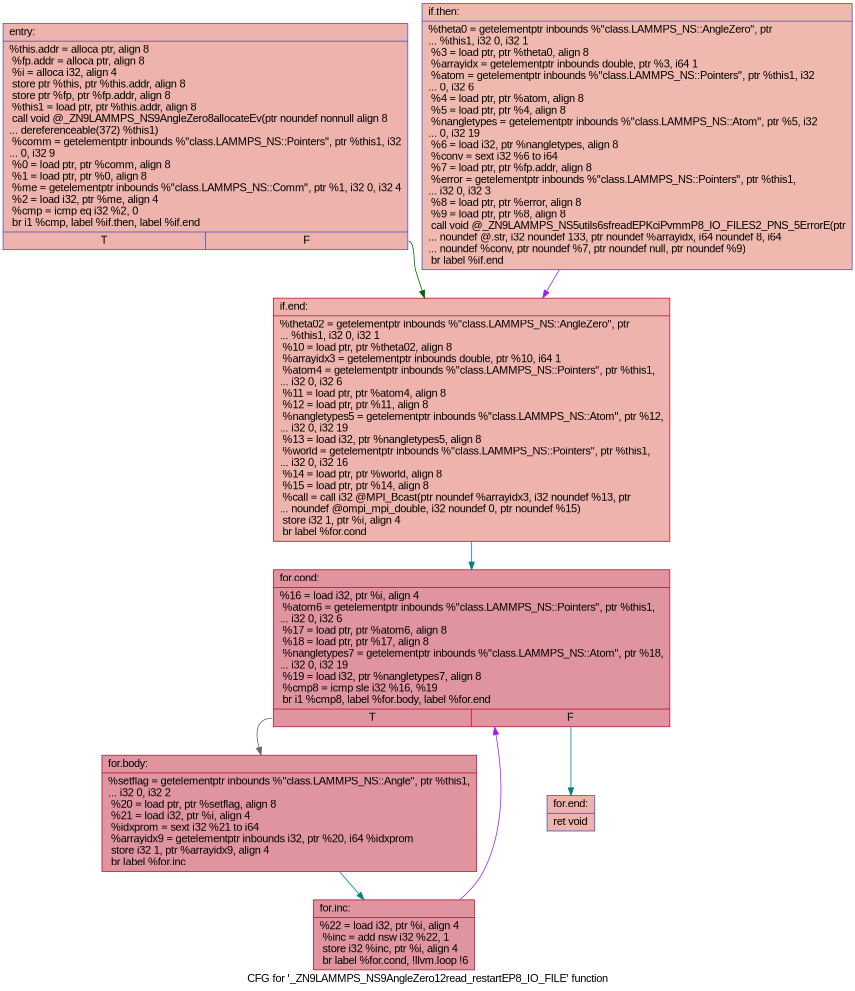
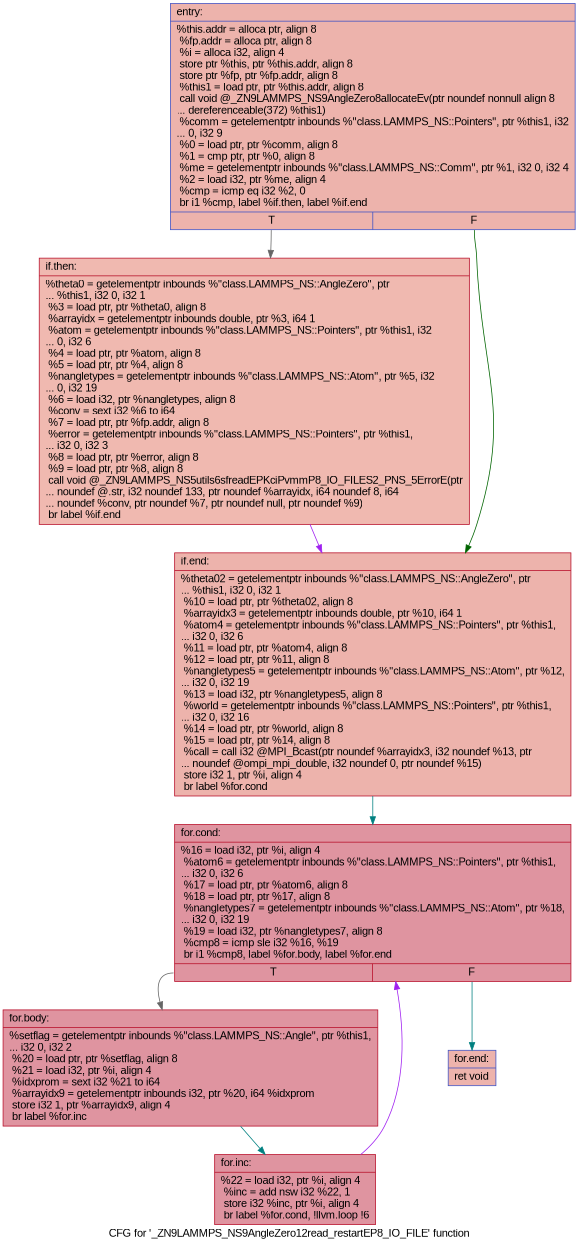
  digraph {
    fontname="Liberation Sans"
    label="CFG for '_ZN9LAMMPS_NS9AngleZero12read_restartEP8_IO_FILE' function"
    node [color="#b70d28ff" fillcolor="#d6524470" fontname="Liberation Sans" shape=record style=filled]
    edge [color=teal fontname="Liberation Sans"]
-   n1 [color="#3d50c3ff" label="{entry:\l|  %this.addr = alloca ptr, align 8\l  %fp.addr = alloca ptr, align 8\l  %i = alloca i32, align 4\l  store ptr %this, ptr %this.addr, align 8\l  store ptr %fp, ptr %fp.addr, align 8\l  %this1 = load ptr, ptr %this.addr, align 8\l  call void @_ZN9LAMMPS_NS9AngleZero8allocateEv(ptr noundef nonnull align 8\l... dereferenceable(372) %this1)\l  %comm = getelementptr inbounds %\"class.LAMMPS_NS::Pointers\", ptr %this1, i32\l... 0, i32 9\l  %0 = load ptr, ptr %comm, align 8\l  %1 = load ptr, ptr %0, align 8\l  %me = getelementptr inbounds %\"class.LAMMPS_NS::Comm\", ptr %1, i32 0, i32 4\l  %2 = load i32, ptr %me, align 4\l  %cmp = icmp eq i32 %2, 0\l  br i1 %cmp, label %if.then, label %if.end\l|{<s0>T|<s1>F}}"]
-   n2 [color="#3d50c3ff" fillcolor="#de614d70" label="{if.then:\l|  %theta0 = getelementptr inbounds %\"class.LAMMPS_NS::AngleZero\", ptr\l... %this1, i32 0, i32 1\l  %3 = load ptr, ptr %theta0, align 8\l  %arrayidx = getelementptr inbounds double, ptr %3, i64 1\l  %atom = getelementptr inbounds %\"class.LAMMPS_NS::Pointers\", ptr %this1, i32\l... 0, i32 6\l  %4 = load ptr, ptr %atom, align 8\l  %5 = load ptr, ptr %4, align 8\l  %nangletypes = getelementptr inbounds %\"class.LAMMPS_NS::Atom\", ptr %5, i32\l... 0, i32 19\l  %6 = load i32, ptr %nangletypes, align 8\l  %conv = sext i32 %6 to i64\l  %7 = load ptr, ptr %fp.addr, align 8\l  %error = getelementptr inbounds %\"class.LAMMPS_NS::Pointers\", ptr %this1,\l... i32 0, i32 3\l  %8 = load ptr, ptr %error, align 8\l  %9 = load ptr, ptr %8, align 8\l  call void @_ZN9LAMMPS_NS5utils6sfreadEPKciPvmmP8_IO_FILES2_PNS_5ErrorE(ptr\l... noundef @.str, i32 noundef 133, ptr noundef %arrayidx, i64 noundef 8, i64\l... noundef %conv, ptr noundef %7, ptr noundef null, ptr noundef %9)\l  br label %if.end\l}"]
+   n1 [color="#3d50c3ff" label="{entry:\l|  %this.addr = alloca ptr, align 8\l  %fp.addr = alloca ptr, align 8\l  %i = alloca i32, align 4\l  store ptr %this, ptr %this.addr, align 8\l  store ptr %fp, ptr %fp.addr, align 8\l  %this1 = load ptr, ptr %this.addr, align 8\l  call void @_ZN9LAMMPS_NS9AngleZero8allocateEv(ptr noundef nonnull align 8\l... dereferenceable(372) %this1)\l  %comm = getelementptr inbounds %\"class.LAMMPS_NS::Pointers\", ptr %this1, i32\l... 0, i32 9\l  %0 = load ptr, ptr %comm, align 8\l  %1 = cmp ptr, ptr %0, align 8\l  %me = getelementptr inbounds %\"class.LAMMPS_NS::Comm\", ptr %1, i32 0, i32 4\l  %2 = load i32, ptr %me, align 4\l  %cmp = icmp eq i32 %2, 0\l  br i1 %cmp, label %if.then, label %if.end\l|{<s0>T|<s1>F}}"]
+   n2 [fillcolor="#de614d70" label="{if.then:\l|  %theta0 = getelementptr inbounds %\"class.LAMMPS_NS::AngleZero\", ptr\l... %this1, i32 0, i32 1\l  %3 = load ptr, ptr %theta0, align 8\l  %arrayidx = getelementptr inbounds double, ptr %3, i64 1\l  %atom = getelementptr inbounds %\"class.LAMMPS_NS::Pointers\", ptr %this1, i32\l... 0, i32 6\l  %4 = load ptr, ptr %atom, align 8\l  %5 = load ptr, ptr %4, align 8\l  %nangletypes = getelementptr inbounds %\"class.LAMMPS_NS::Atom\", ptr %5, i32\l... 0, i32 19\l  %6 = load i32, ptr %nangletypes, align 8\l  %conv = sext i32 %6 to i64\l  %7 = load ptr, ptr %fp.addr, align 8\l  %error = getelementptr inbounds %\"class.LAMMPS_NS::Pointers\", ptr %this1,\l... i32 0, i32 3\l  %8 = load ptr, ptr %error, align 8\l  %9 = load ptr, ptr %8, align 8\l  call void @_ZN9LAMMPS_NS5utils6sfreadEPKciPvmmP8_IO_FILES2_PNS_5ErrorE(ptr\l... noundef @.str, i32 noundef 133, ptr noundef %arrayidx, i64 noundef 8, i64\l... noundef %conv, ptr noundef %7, ptr noundef null, ptr noundef %9)\l  br label %if.end\l}"]
    n3 [label="{if.end:\l|  %theta02 = getelementptr inbounds %\"class.LAMMPS_NS::AngleZero\", ptr\l... %this1, i32 0, i32 1\l  %10 = load ptr, ptr %theta02, align 8\l  %arrayidx3 = getelementptr inbounds double, ptr %10, i64 1\l  %atom4 = getelementptr inbounds %\"class.LAMMPS_NS::Pointers\", ptr %this1,\l... i32 0, i32 6\l  %11 = load ptr, ptr %atom4, align 8\l  %12 = load ptr, ptr %11, align 8\l  %nangletypes5 = getelementptr inbounds %\"class.LAMMPS_NS::Atom\", ptr %12,\l... i32 0, i32 19\l  %13 = load i32, ptr %nangletypes5, align 8\l  %world = getelementptr inbounds %\"class.LAMMPS_NS::Pointers\", ptr %this1,\l... i32 0, i32 16\l  %14 = load ptr, ptr %world, align 8\l  %15 = load ptr, ptr %14, align 8\l  %call = call i32 @MPI_Bcast(ptr noundef %arrayidx3, i32 noundef %13, ptr\l... noundef @ompi_mpi_double, i32 noundef 0, ptr noundef %15)\l  store i32 1, ptr %i, align 4\l  br label %for.cond\l}"]
    n4 [fillcolor="#b70d2870" label="{for.cond:\l|  %16 = load i32, ptr %i, align 4\l  %atom6 = getelementptr inbounds %\"class.LAMMPS_NS::Pointers\", ptr %this1,\l... i32 0, i32 6\l  %17 = load ptr, ptr %atom6, align 8\l  %18 = load ptr, ptr %17, align 8\l  %nangletypes7 = getelementptr inbounds %\"class.LAMMPS_NS::Atom\", ptr %18,\l... i32 0, i32 19\l  %19 = load i32, ptr %nangletypes7, align 8\l  %cmp8 = icmp sle i32 %16, %19\l  br i1 %cmp8, label %for.body, label %for.end\l|{<s0>T|<s1>F}}"]
    n5 [fillcolor="#b70d2870" label="{for.body:\l|  %setflag = getelementptr inbounds %\"class.LAMMPS_NS::Angle\", ptr %this1,\l... i32 0, i32 2\l  %20 = load ptr, ptr %setflag, align 8\l  %21 = load i32, ptr %i, align 4\l  %idxprom = sext i32 %21 to i64\l  %arrayidx9 = getelementptr inbounds i32, ptr %20, i64 %idxprom\l  store i32 1, ptr %arrayidx9, align 4\l  br label %for.inc\l}"]
    n6 [color="#3d50c3ff" label="{for.end:\l|  ret void\l}"]
    n7 [fillcolor="#b70d2870" label="{for.inc:\l|  %22 = load i32, ptr %i, align 4\l  %inc = add nsw i32 %22, 1\l  store i32 %inc, ptr %i, align 4\l  br label %for.cond, !llvm.loop !6\l}"]
+   n1 -> n2 [color=gray40 tailport=s0]
    n1 -> n3 [color=darkgreen tailport=s1]
    n2 -> n3 [color=purple]
    n3 -> n4
    n4 -> n5 [color=gray40 tailport=s0]
    n4 -> n6 [tailport=s1]
    n5 -> n7
    n7 -> n4 [color=purple]
  }
